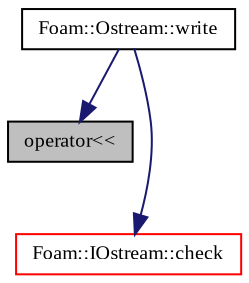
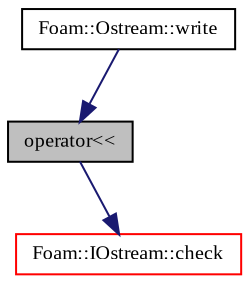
  digraph {
    fontname="Liberation Serif"
    rankdir=TB
    node [color=black fontname="Liberation Serif" fontsize=10 shape=record]
    edge [color=midnightblue fontname="Liberation Serif" fontsize=10 labelfontname=FreeSans labelfontsize=10 style=solid]
    n1 [fillcolor=grey75 fontcolor=black height=0.2 label="operator\<\<" style=filled width=0.4]
    n2 [color=red height=0.2 label="Foam::IOstream::check" width=0.4]
    n3 [height=0.2 label="Foam::Ostream::write" width=0.4]
-   n3 -> n2
+   n1 -> n2
    n3 -> n1
  }
